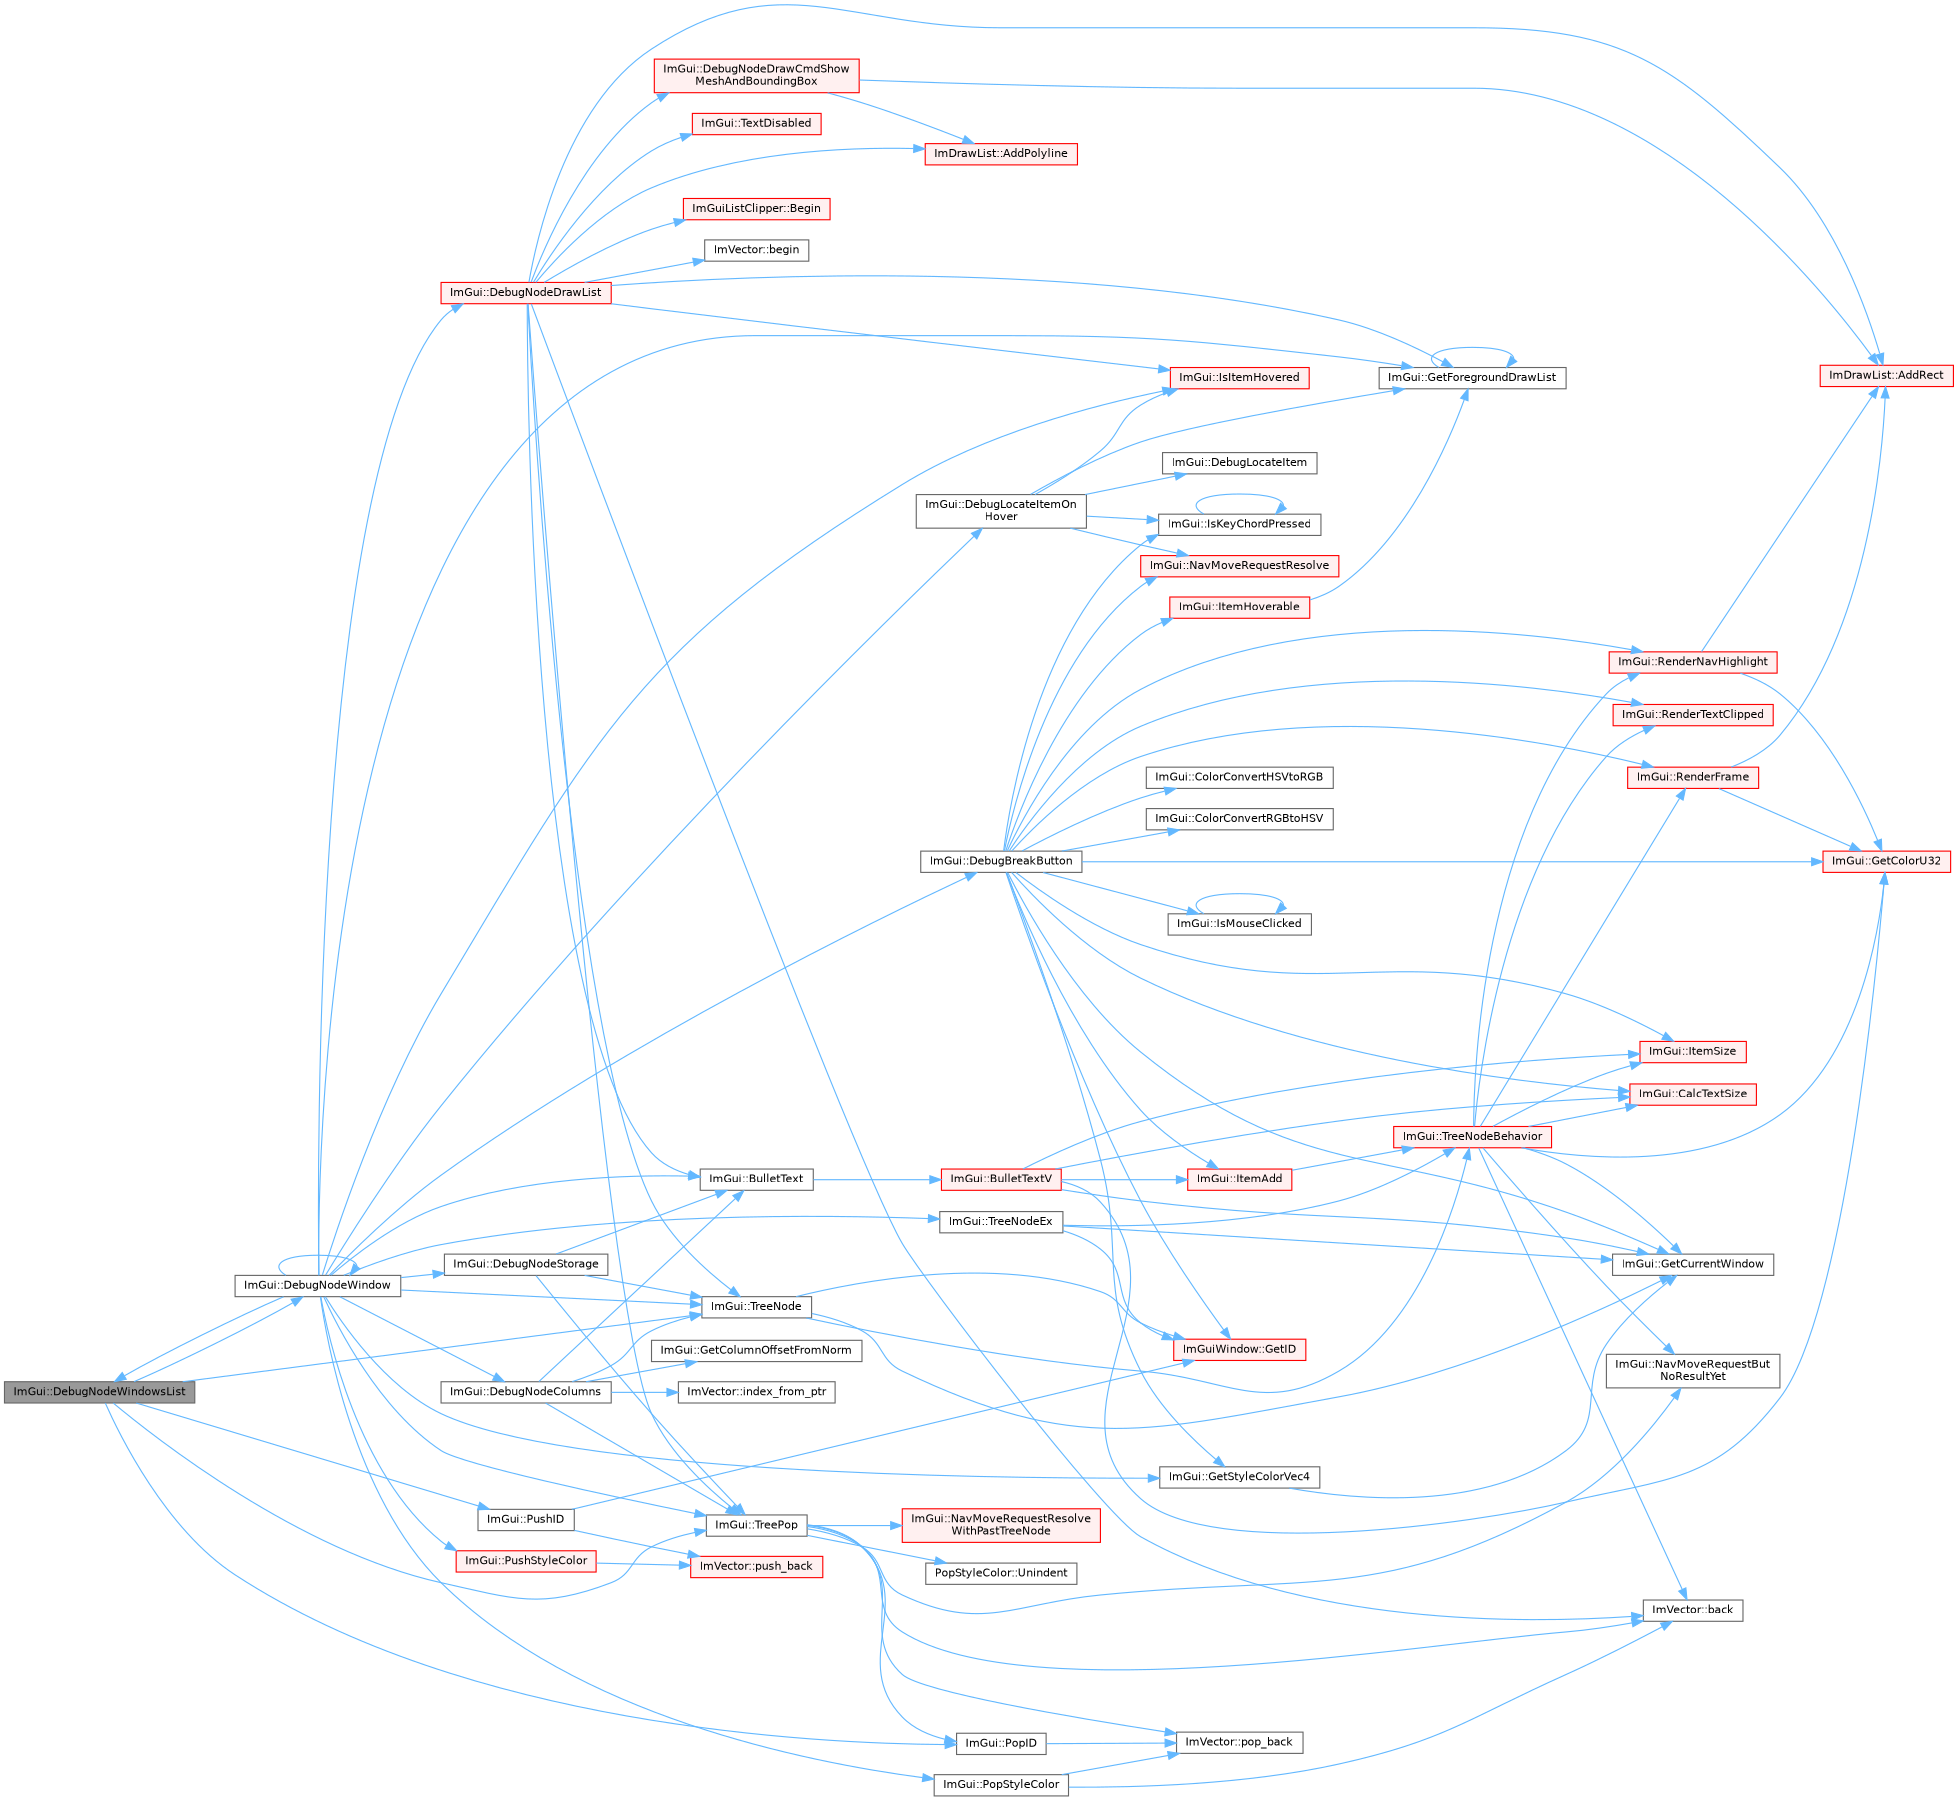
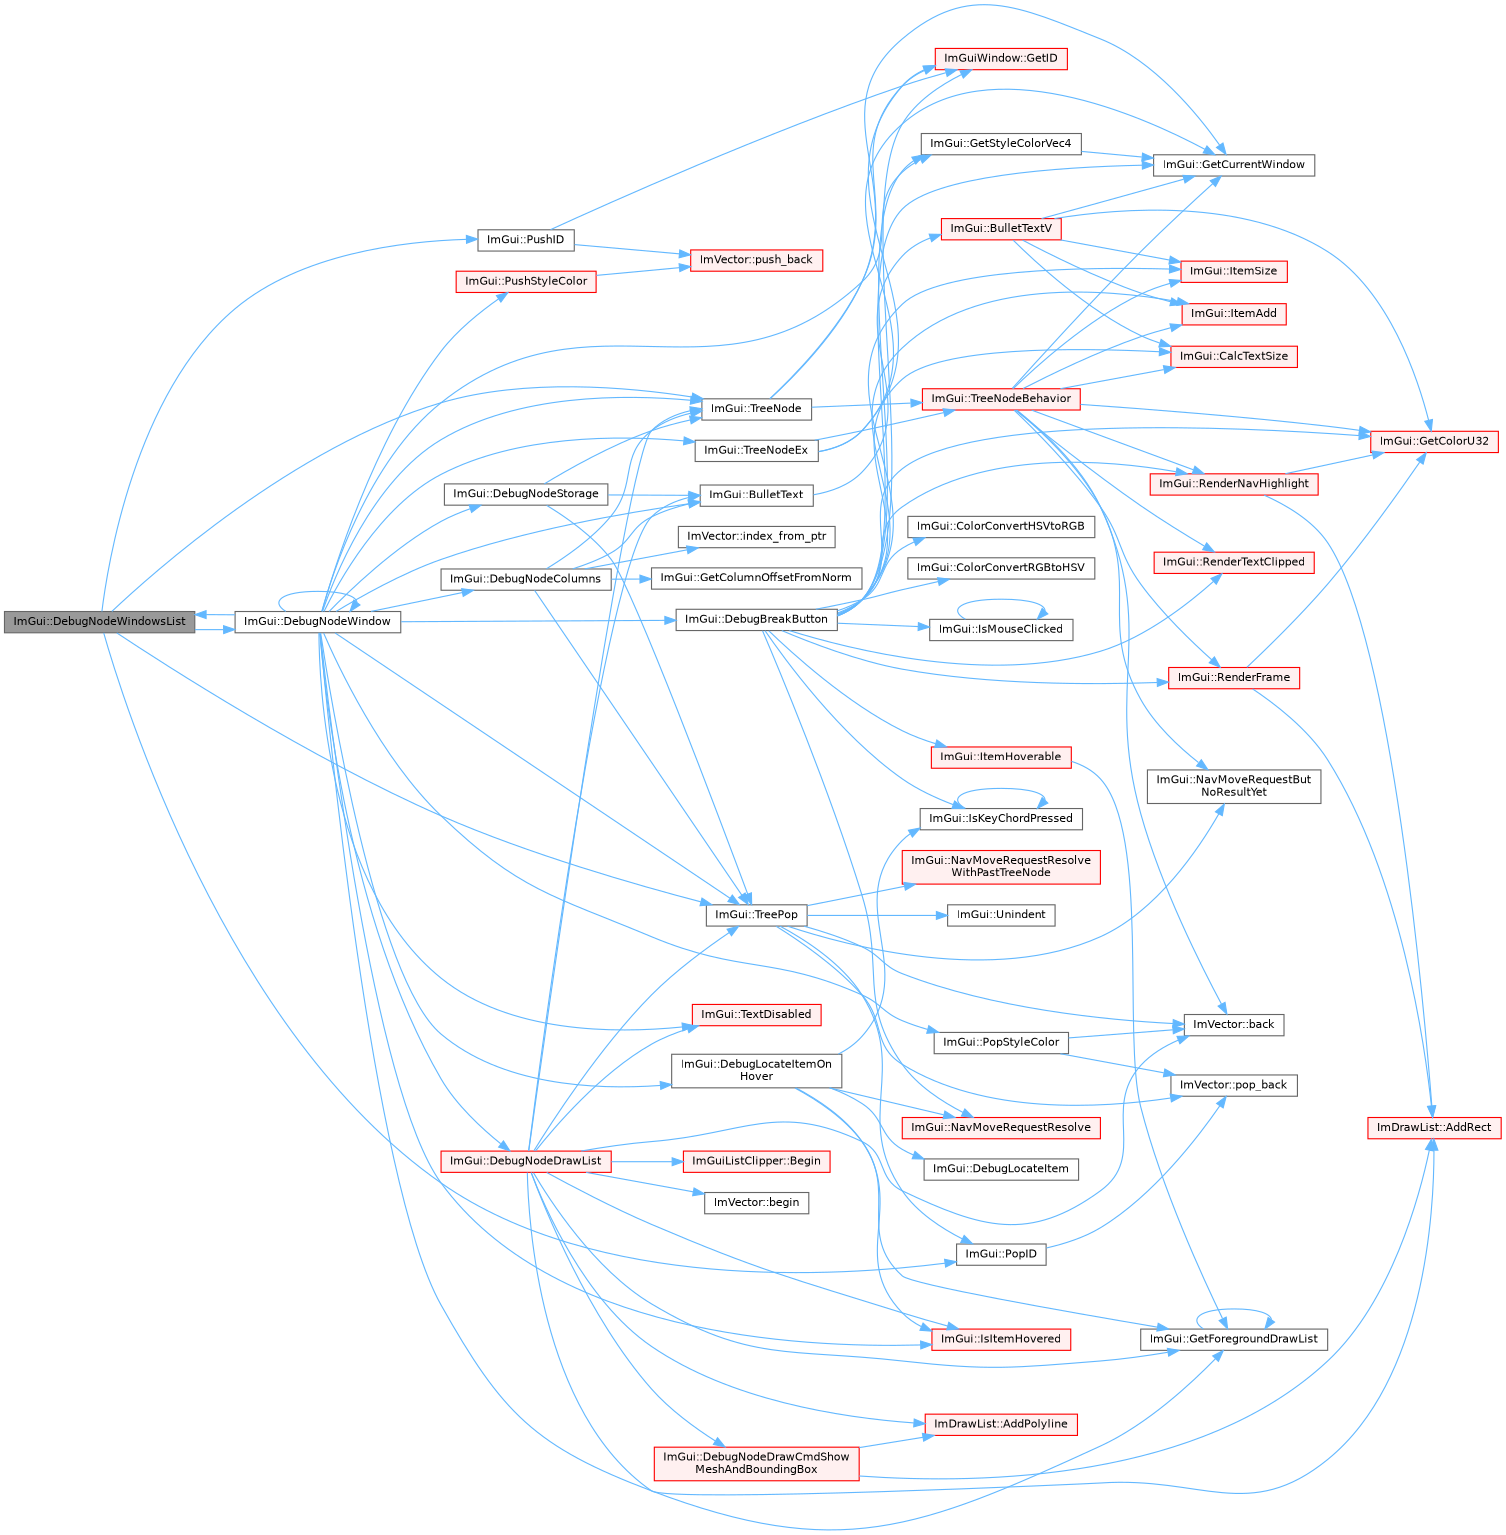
  digraph {
    rankdir=LR
    node [color=grey40 fillcolor=white fontname=Helvetica fontsize=10 shape=box style=filled]
    edge [color=steelblue1 fontname=Helvetica fontsize=10 labelfontname=Helvetica labelfontsize=10 style=solid]
    n1 [color=gray40 fillcolor=grey60 fontcolor=black height=0.2 label="ImGui::DebugNodeWindowsList" width=0.4]
    n2 [height=0.2 label="ImGui::DebugNodeWindow" width=0.4]
    n3 [height=0.2 label="ImGui::TreeNode" width=0.4]
    n4 [height=0.2 label="ImGui::TreePop" width=0.4]
    n5 [height=0.2 label="ImGui::PopID" width=0.4]
    n6 [height=0.2 label="ImGui::PushID" width=0.4]
    n7 [height=0.2 label="ImGui::BulletText" width=0.4]
    n8 [height=0.2 label="ImGui::DebugBreakButton" width=0.4]
    n9 [height=0.2 label="ImGui::GetStyleColorVec4" width=0.4]
    n10 [height=0.2 label="ImGui::GetForegroundDrawList" width=0.4]
    n11 [height=0.2 label="ImGui::DebugLocateItemOn\lHover" width=0.4]
    n12 [color=red fillcolor="#FFF0F0" height=0.2 label="ImGui::IsItemHovered" width=0.4]
    n13 [height=0.2 label="ImGui::DebugNodeColumns" width=0.4]
    n14 [color=red fillcolor="#FFF0F0" height=0.2 label="ImGui::DebugNodeDrawList" width=0.4]
    n15 [color=red fillcolor="#FFF0F0" height=0.2 label="ImGui::TextDisabled" width=0.4]
    n16 [height=0.2 label="ImGui::DebugNodeStorage" width=0.4]
    n17 [height=0.2 label="ImGui::PopStyleColor" width=0.4]
    n18 [color=red fillcolor="#FFF0F0" height=0.2 label="ImGui::PushStyleColor" width=0.4]
    n19 [height=0.2 label="ImGui::TreeNodeEx" width=0.4]
    n20 [height=0.2 label="ImGui::GetCurrentWindow" width=0.4]
    n21 [color=red fillcolor="#FFF0F0" height=0.2 label="ImGuiWindow::GetID" width=0.4]
    n22 [color=red fillcolor="#FFF0F0" height=0.2 label="ImGui::TreeNodeBehavior" width=0.4]
    n23 [height=0.2 label="ImVector::back" width=0.4]
    n24 [height=0.2 label="ImGui::NavMoveRequestBut\lNoResultYet" width=0.4]
    n25 [color=red fillcolor="#FFF0F0" height=0.2 label="ImGui::NavMoveRequestResolve\lWithPastTreeNode" width=0.4]
    n26 [height=0.2 label="ImVector::pop_back" width=0.4]
-   n27 [height=0.2 label="PopStyleColor::Unindent" width=0.4]
+   n27 [height=0.2 label="ImGui::Unindent" width=0.4]
    n28 [color=red fillcolor="#FFF0F0" height=0.2 label="ImVector::push_back" width=0.4]
    n29 [color=red fillcolor="#FFF0F0" height=0.2 label="ImGui::BulletTextV" width=0.4]
    n30 [color=red fillcolor="#FFF0F0" height=0.2 label="ImGui::CalcTextSize" width=0.4]
    n31 [color=red fillcolor="#FFF0F0" height=0.2 label="ImGui::GetColorU32" width=0.4]
    n32 [color=red fillcolor="#FFF0F0" height=0.2 label="ImGui::ItemAdd" width=0.4]
    n33 [color=red fillcolor="#FFF0F0" height=0.2 label="ImGui::ItemSize" width=0.4]
    n34 [height=0.2 label="ImGui::ColorConvertHSVtoRGB" width=0.4]
    n35 [height=0.2 label="ImGui::ColorConvertRGBtoHSV" width=0.4]
    n36 [color=red fillcolor="#FFF0F0" height=0.2 label="ImGui::NavMoveRequestResolve" width=0.4]
    n37 [height=0.2 label="ImGui::IsKeyChordPressed" width=0.4]
    n38 [height=0.2 label="ImGui::IsMouseClicked" width=0.4]
    n39 [color=red fillcolor="#FFF0F0" height=0.2 label="ImGui::ItemHoverable" width=0.4]
    n40 [color=red fillcolor="#FFF0F0" height=0.2 label="ImGui::RenderFrame" width=0.4]
    n41 [color=red fillcolor="#FFF0F0" height=0.2 label="ImGui::RenderNavHighlight" width=0.4]
    n42 [color=red fillcolor="#FFF0F0" height=0.2 label="ImGui::RenderTextClipped" width=0.4]
    n43 [height=0.2 label="ImGui::DebugLocateItem" width=0.4]
    n44 [height=0.2 label="ImGui::GetColumnOffsetFromNorm" width=0.4]
    n45 [height=0.2 label="ImVector::index_from_ptr" width=0.4]
    n46 [color=red fillcolor="#FFF0F0" height=0.2 label="ImDrawList::AddRect" width=0.4]
    n47 [color=red fillcolor="#FFF0F0" height=0.2 label="ImDrawList::AddPolyline" width=0.4]
    n48 [color=red fillcolor="#FFF0F0" height=0.2 label="ImGuiListClipper::Begin" width=0.4]
    n49 [height=0.2 label="ImVector::begin" width=0.4]
    n50 [color=red fillcolor="#FFF0F0" height=0.2 label="ImGui::DebugNodeDrawCmdShow\lMeshAndBoundingBox" width=0.4]
    n1 -> n2
    n1 -> n3
    n1 -> n4
    n1 -> n5
    n1 -> n6
    n2 -> n1
    n2 -> n2
    n2 -> n3
    n2 -> n4
    n2 -> n7
    n2 -> n8
    n2 -> n9
    n2 -> n10
    n2 -> n11
    n2 -> n12
    n2 -> n13
    n2 -> n14
+   n2 -> n15
    n2 -> n16
    n2 -> n17
    n2 -> n18
    n2 -> n19
    n3 -> n20
    n3 -> n21
    n3 -> n22
    n4 -> n5
    n4 -> n23
    n4 -> n24
    n4 -> n25
    n4 -> n26
    n4 -> n27
    n5 -> n26
    n6 -> n21
    n6 -> n28
    n7 -> n29
    n8 -> n9
    n8 -> n20
    n8 -> n21
    n8 -> n30
    n8 -> n31
    n8 -> n32
    n8 -> n33
    n8 -> n34
    n8 -> n35
    n8 -> n36
    n8 -> n37
    n8 -> n38
    n8 -> n39
    n8 -> n40
    n8 -> n41
    n8 -> n42
    n9 -> n20
    n10 -> n10
    n11 -> n10
    n11 -> n12
    n11 -> n36
    n11 -> n37
    n11 -> n43
    n13 -> n3
    n13 -> n4
    n13 -> n7
    n13 -> n44
    n13 -> n45
    n14 -> n3
    n14 -> n4
    n14 -> n7
    n14 -> n10
    n14 -> n12
    n14 -> n15
    n14 -> n23
    n14 -> n46
    n14 -> n47
    n14 -> n48
    n14 -> n49
    n14 -> n50
    n16 -> n3
    n16 -> n4
    n16 -> n7
    n17 -> n23
    n17 -> n26
    n18 -> n28
    n19 -> n20
    n19 -> n21
    n19 -> n22
    n22 -> n20
    n22 -> n23
    n22 -> n24
    n22 -> n30
    n22 -> n31
-   n32 -> n22
+   n22 -> n32
    n22 -> n33
    n22 -> n40
    n22 -> n41
    n22 -> n42
    n29 -> n20
    n29 -> n30
    n29 -> n31
    n29 -> n32
    n29 -> n33
    n37 -> n37
    n38 -> n38
    n39 -> n10
    n40 -> n31
    n40 -> n46
    n41 -> n31
    n41 -> n46
    n50 -> n46
    n50 -> n47
  }
